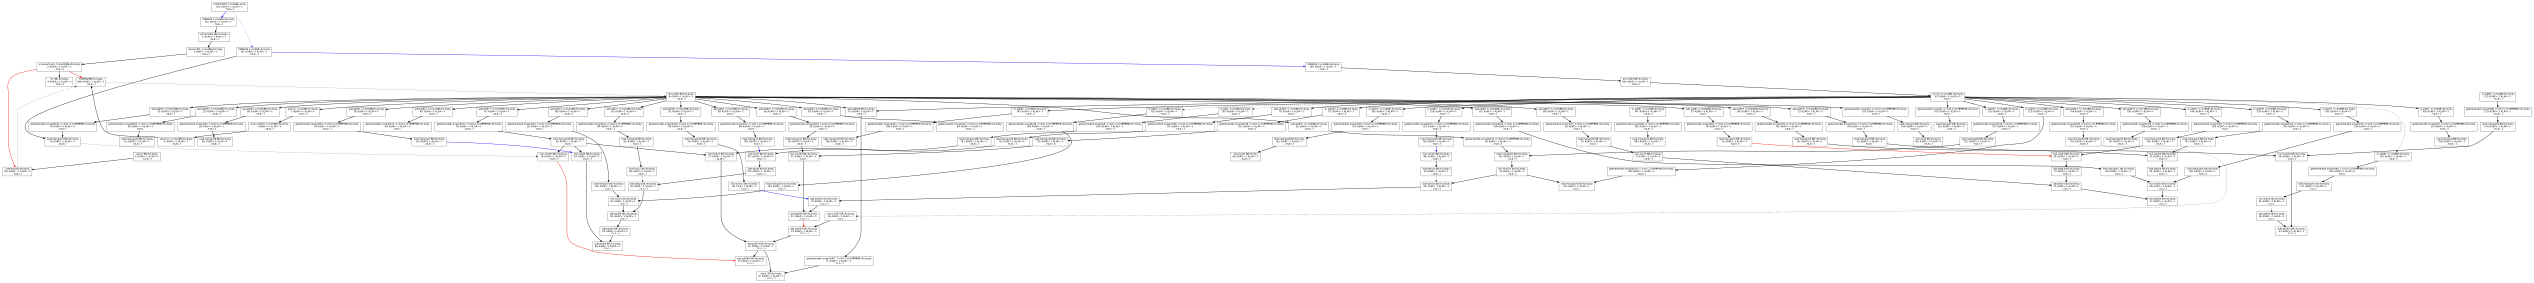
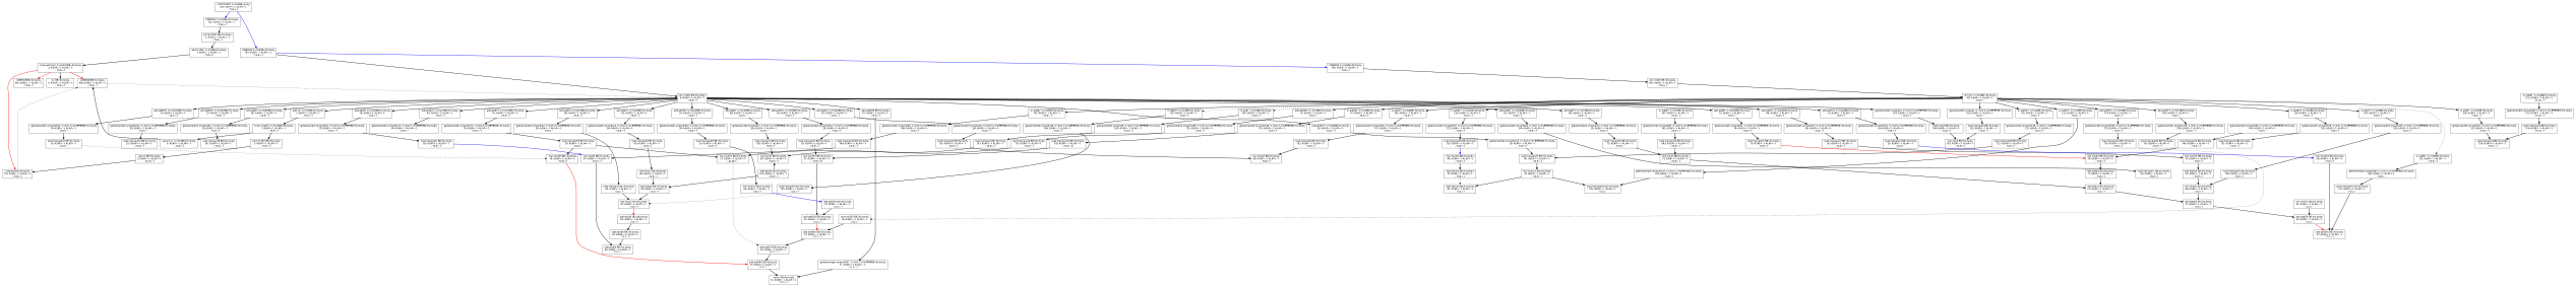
  digraph {
    compound=true
    fontname=Inter
    nslimit=1000.0
    node [color=black fontname=Inter shape=box]
    edge [color=black fontname=Inter style=bold]
    n1 [label=" LOOPSTART C=0x0BB=entry,\n164, ASAP=-1, ALAP=-1,\n, TILE=-1"]
    n2 [label=" CMERGE C=0x0BB=for.body,\n165, ASAP=-1, ALAP=-1,\n, TILE=-1"]
    n3 [label=" CMERGE C=0x0BB=for.body,\n167, ASAP=-1, ALAP=-1,\n, TILE=-1"]
    n4 [label=" CMERGE C=0x0BB=for.body,\n169, ASAP=-1, ALAP=-1,\n, TILE=-1"]
    n5 [label=" phi i.0281 BB=for.body,\n106, ASAP=-1, ALAP=-1,\n, TILE=-1"]
    n6 [label=" phi ijk.0283 BB=for.body,\n0, ASAP=-1, ALAP=-1,\n, TILE=-1"]
    n7 [label=" phi j.0282 BB=for.body,\n4, ASAP=-1, ALAP=-1,\n, TILE=-1"]
    n8 [label=" add inc195  C=0x1BB=for.body,\n1, ASAP=-1, ALAP=-1,\n, TILE=-1"]
    n9 [label=" icmp exitcond  C=0x200BB=for.body,\n2, ASAP=-1, ALAP=-1,\n, TILE=-1"]
+   n10 [label=" CMERGEBB=for.body,\n166, ASAP=-1, ALAP=-1,\n, TILE=-1"]
    n11 [label=" br  BB=for.body,\n3, ASAP=-1, ALAP=-1,\n, TILE=-1"]
    n12 [label=" CMERGEBB=for.body,\n168, ASAP=-1, ALAP=-1,\n, TILE=-1"]
    n13 [label=" CMERGEBB=for.body,\n170, ASAP=-1, ALAP=-1,\n, TILE=-1"]
    n14 [label=" add inc  C=0x1BB=for.body,\n5, ASAP=-1, ALAP=-1,\n, TILE=-1"]
    n15 [label=" add add186 BB=for.body,\n10, ASAP=-1, ALAP=-1,\n, TILE=-1"]
    n16 [label=" add add181  C=0x120BB=for.body,\n13, ASAP=-1, ALAP=-1,\n, TILE=-1"]
    n17 [label=" add add141  C=0xe0BB=for.body,\n33, ASAP=-1, ALAP=-1,\n, TILE=-1"]
    n18 [label=" add add171  C=0x110BB=for.body,\n18, ASAP=-1, ALAP=-1,\n, TILE=-1"]
    n19 [label=" add add161  C=0x100BB=for.body,\n23, ASAP=-1, ALAP=-1,\n, TILE=-1"]
    n20 [label=" add add151  C=0xf0BB=for.body,\n28, ASAP=-1, ALAP=-1,\n, TILE=-1"]
    n21 [label=" add add91  C=0x90BB=for.body,\n58, ASAP=-1, ALAP=-1,\n, TILE=-1"]
    n22 [label=" add add131  C=0xd0BB=for.body,\n38, ASAP=-1, ALAP=-1,\n, TILE=-1"]
    n23 [label=" add add121  C=0xc0BB=for.body,\n43, ASAP=-1, ALAP=-1,\n, TILE=-1"]
    n24 [label=" add add111  C=0xb0BB=for.body,\n48, ASAP=-1, ALAP=-1,\n, TILE=-1"]
    n25 [label=" add add101  C=0xa0BB=for.body,\n53, ASAP=-1, ALAP=-1,\n, TILE=-1"]
    n26 [label=" add add81  C=0x80BB=for.body,\n63, ASAP=-1, ALAP=-1,\n, TILE=-1"]
    n27 [label=" add add71  C=0x70BB=for.body,\n68, ASAP=-1, ALAP=-1,\n, TILE=-1"]
    n28 [label=" add add61  C=0x60BB=for.body,\n73, ASAP=-1, ALAP=-1,\n, TILE=-1"]
    n29 [label=" add add51  C=0x50BB=for.body,\n78, ASAP=-1, ALAP=-1,\n, TILE=-1"]
    n30 [label=" add add41  C=0x40BB=for.body,\n83, ASAP=-1, ALAP=-1,\n, TILE=-1"]
    n31 [label=" add add31  C=0x30BB=for.body,\n88, ASAP=-1, ALAP=-1,\n, TILE=-1"]
    n32 [label=" add add21  C=0x20BB=for.body,\n93, ASAP=-1, ALAP=-1,\n, TILE=-1"]
    n33 [label=" add add11  C=0x10BB=for.body,\n98, ASAP=-1, ALAP=-1,\n, TILE=-1"]
    n34 [label=" getelementptr arrayidx3  C=0x0 C=0xffffffffBB=for.body,\n103, ASAP=-1, ALAP=-1,\n, TILE=-1"]
    n35 [label=" icmp cmp191  C=0x10BB=for.body,\n7, ASAP=-1, ALAP=-1,\n, TILE=-1"]
    n36 [label=" getelementptr arrayidx187  C=0x0 C=0xffffffffBB=for.body,\n11, ASAP=-1, ALAP=-1,\n, TILE=-1"]
    n37 [label=" getelementptr arrayidx182  C=0x0 C=0xffffffffBB=for.body,\n14, ASAP=-1, ALAP=-1,\n, TILE=-1"]
    n38 [label=" getelementptr arrayidx142  C=0x0 C=0xffffffffBB=for.body,\n34, ASAP=-1, ALAP=-1,\n, TILE=-1"]
    n39 [label=" getelementptr arrayidx172  C=0x0 C=0xffffffffBB=for.body,\n19, ASAP=-1, ALAP=-1,\n, TILE=-1"]
    n40 [label=" getelementptr arrayidx162  C=0x0 C=0xffffffffBB=for.body,\n24, ASAP=-1, ALAP=-1,\n, TILE=-1"]
    n41 [label=" getelementptr arrayidx152  C=0x0 C=0xffffffffBB=for.body,\n29, ASAP=-1, ALAP=-1,\n, TILE=-1"]
    n42 [label=" getelementptr arrayidx92  C=0x0 C=0xffffffffBB=for.body,\n59, ASAP=-1, ALAP=-1,\n, TILE=-1"]
    n43 [label=" getelementptr arrayidx132  C=0x0 C=0xffffffffBB=for.body,\n39, ASAP=-1, ALAP=-1,\n, TILE=-1"]
    n44 [label=" getelementptr arrayidx122  C=0x0 C=0xffffffffBB=for.body,\n44, ASAP=-1, ALAP=-1,\n, TILE=-1"]
    n45 [label=" getelementptr arrayidx112  C=0x0 C=0xffffffffBB=for.body,\n49, ASAP=-1, ALAP=-1,\n, TILE=-1"]
    n46 [label=" getelementptr arrayidx102  C=0x0 C=0xffffffffBB=for.body,\n54, ASAP=-1, ALAP=-1,\n, TILE=-1"]
    n47 [label=" getelementptr arrayidx82  C=0x0 C=0xffffffffBB=for.body,\n64, ASAP=-1, ALAP=-1,\n, TILE=-1"]
    n48 [label=" getelementptr arrayidx72  C=0x0 C=0xffffffffBB=for.body,\n69, ASAP=-1, ALAP=-1,\n, TILE=-1"]
    n49 [label=" getelementptr arrayidx62  C=0x0 C=0xffffffffBB=for.body,\n74, ASAP=-1, ALAP=-1,\n, TILE=-1"]
    n50 [label=" getelementptr arrayidx52  C=0x0 C=0xffffffffBB=for.body,\n79, ASAP=-1, ALAP=-1,\n, TILE=-1"]
    n51 [label=" getelementptr arrayidx42  C=0x0 C=0xffffffffBB=for.body,\n84, ASAP=-1, ALAP=-1,\n, TILE=-1"]
    n52 [label=" getelementptr arrayidx32  C=0x0 C=0xffffffffBB=for.body,\n89, ASAP=-1, ALAP=-1,\n, TILE=-1"]
    n53 [label=" getelementptr arrayidx22  C=0x0 C=0xffffffffBB=for.body,\n94, ASAP=-1, ALAP=-1,\n, TILE=-1"]
    n54 [label=" getelementptr arrayidx12  C=0x0 C=0xffffffffBB=for.body,\n99, ASAP=-1, ALAP=-1,\n, TILE=-1"]
-   n55 [label=" load manupa1 BB=for.body,\n104, ASAP=-1, ALAP=-1,\n, TILE=-1"]
+   n55 [label=" load icmp1 BB=for.body,\n104, ASAP=-1, ALAP=-1,\n, TILE=-1"]
    n56 [label=" select j.2  C=0x0BB=for.body,\n6, ASAP=-1, ALAP=-1,\n, TILE=-1"]
+   n57 [label=" zext inc193 BB=for.body,\n8, ASAP=-1, ALAP=-1,\n, TILE=-1"]
    n58 [label=" add i.1 BB=for.body,\n9, ASAP=-1, ALAP=-1,\n, TILE=-1"]
    n59 [label=" store  BB=for.body,\n12, ASAP=-1, ALAP=-1,\n, TILE=-1"]
    n60 [label=" load manupa37 BB=for.body,\n15, ASAP=-1, ALAP=-1,\n, TILE=-1"]
    n61 [label=" mul mul183 BB=for.body,\n16, ASAP=-1, ALAP=-1,\n, TILE=-1"]
    n62 [label=" add add184 BB=for.body,\n17, ASAP=-1, ALAP=-1,\n, TILE=-1"]
    n63 [label=" load manupa29 BB=for.body,\n35, ASAP=-1, ALAP=-1,\n, TILE=-1"]
    n64 [label=" load manupa35 BB=for.body,\n20, ASAP=-1, ALAP=-1,\n, TILE=-1"]
    n65 [label=" mul mul173 BB=for.body,\n21, ASAP=-1, ALAP=-1,\n, ALAP=-1"]
    n66 [label=" add add174 BB=for.body,\n22, ASAP=-1, ALAP=-1,\n, TILE=-1"]
    n67 [label=" load manupa33 BB=for.body,\n25, ASAP=-1, ALAP=-1,\n, TILE=-1"]
    n68 [label=" mul mul163 BB=for.body,\n26, ASAP=-1, ALAP=-1,\n, TILE=-1"]
    n69 [label=" add add164 BB=for.body,\n27, ASAP=-1, ALAP=-1,\n, TILE=-1"]
    n70 [label=" load manupa31 BB=for.body,\n30, ASAP=-1, ALAP=-1,\n, TILE=-1"]
-   n71 [label=" mul mul153 BB=for.body,\n31, ASAP=-1, ALAP=-1,\n, TILE=-1"]
+   n71 [label=" mul mul153 BB=for.body,\n31, ASAP=-1, ALAP=-1,\n, TILE=-6"]
    n72 [label=" add add154 BB=for.body,\n32, ASAP=-1, ALAP=-1,\n, TILE=-1"]
    n73 [label=" load manupa19 BB=for.body,\n60, ASAP=-1, ALAP=-1,\n, TILE=-1"]
    n74 [label=" mul mul93 BB=for.body,\n61, ASAP=-1, ALAP=-1,\n, TILE=-1"]
    n75 [label=" add add94 BB=for.body,\n62, ASAP=-1, ALAP=-1,\n, TILE=-1"]
-   n76 [label=" mul mul143 BB=for.body,\n36, TILE=-1, ALAP=-1,\n, TILE=-1"]
+   n76 [label=" mul mul143 BB=for.body,\n36, ASAP=-1, ALAP=-1,\n, TILE=-1"]
    n77 [label=" add add144 BB=for.body,\n37, ASAP=-1, ALAP=-1,\n, TILE=-1"]
    n78 [label=" load manupa27 BB=for.body,\n40, ASAP=-1, ALAP=-1,\n, TILE=-1"]
    n79 [label=" mul mul133 BB=for.body,\n41, ASAP=-1, ALAP=-1,\n, TILE=-1"]
    n80 [label=" add add134 BB=for.body,\n42, ASAP=-1, ALAP=-1,\n, TILE=-1"]
    n81 [label=" load manupa26 BB=for.body,\n125, ASAP=-1, ALAP=-1,\n, TILE=-1"]
    n82 [label=" mul mul123 BB=for.body,\n46, ASAP=-1, ALAP=-1,\n, TILE=-1"]
    n83 [label=" add add124 BB=for.body,\n47, ASAP=-1, ALAP=-1,\n, TILE=-1"]
    n84 [label=" load manupa23 BB=for.body,\n50, ASAP=-1, ALAP=-1,\n, TILE=-1"]
    n85 [label=" mul mul113 BB=for.body,\n51, ASAP=-1, ALAP=-1,\n, TILE=-1"]
    n86 [label=" add add114 BB=for.body,\n52, ASAP=-1, ALAP=-1,\n, TILE=-1"]
    n87 [label=" load manupa21 BB=for.body,\n53, ASAP=-1, ALAP=-1,\n, TILE=-1"]
    n88 [label=" mul mul303 BB=for.body,\n56, ASAP=-1, ALAP=-1,\n, TILE=-1"]
    n89 [label=" add add104 BB=for.body,\n57, ASAP=-1, ALAP=-1,\n, TILE=-1"]
    n90 [label=" add add167  C=0x11BB=for.body,\n111, ASAP=-1, ALAP=-1,\n, TILE=-1"]
    n91 [label=" getelementptr arrayidx168  C=0x0 C=0xffffffffBB=for.body,\n112, ASAP=-1, ALAP=-1,\n, TILE=-1"]
    n92 [label=" load manupa34 BB=for.body,\n113, ASAP=-1, ALAP=-1,\n, TILE=-1"]
    n93 [label=" add add157  C=0x10BB=for.body,\n114, ASAP=-1, ALAP=-1,\n, TILE=-1"]
    n94 [label=" getelementptr arrayidx158  C=0x0 C=0xffffffffBB=for.body,\n115, ASAP=-1, ALAP=-1,\n, TILE=-1"]
    n95 [label=" load manupa32 BB=for.body,\n116, ASAP=-1, ALAP=-1,\n, TILE=-1"]
    n96 [label=" load manupa17 BB=for.body,\n65, ASAP=-1, ALAP=-1,\n, TILE=-1"]
    n97 [label=" mul mul83 BB=for.body,\n66, ASAP=-1, ALAP=-1,\n, TILE=-1"]
    n98 [label=" add add84 BB=for.body,\n67, ASAP=-1, ALAP=-1,\n, TILE=-1"]
    n99 [label=" load manupa15 BB=for.body,\n70, ASAP=-1, ALAP=-1,\n, TILE=-1"]
    n100 [label=" mul mul73 BB=for.body,\n71, ASAP=-1, ALAP=-1,\n, TILE=-1"]
    n101 [label=" add add74 BB=for.body,\n72, ASAP=-1, ALAP=-1,\n, TILE=-1"]
    n102 [label=" load manupa13 BB=for.body,\n75, ASAP=-1, ALAP=-1,\n, TILE=-1"]
    n103 [label=" mul mul63 BB=for.body,\n76, ASAP=-1, ALAP=-1,\n, TILE=-1"]
    n104 [label=" add add64 BB=for.body,\n77, ASAP=-1, ALAP=-1,\n, TILE=-1"]
    n105 [label=" load manupa11 BB=for.body,\n80, ASAP=-1, ALAP=-1,\n, TILE=-1"]
    n106 [label=" mul mul53 BB=for.body,\n81, ASAP=-1, ALAP=-1,\n, TILE=-1"]
    n107 [label=" add add54 BB=for.body,\n82, ASAP=-1, ALAP=-1,\n, TILE=-1"]
-   n109 [label=" mul mul43 BB=for.for,\n86, ASAP=-1, ALAP=-1,\n, TILE=-1"]
+   n108 [label=" load manupa9 BB=for.body,\n85, ASAP=-1, ALAP=-1,\n, TILE=-1"]
+   n109 [label=" mul mul43 BB=for.body,\n86, ASAP=-1, ALAP=-1,\n, TILE=-1"]
    n110 [label=" add add44 BB=for.body,\n87, ASAP=-1, ALAP=-1,\n, TILE=-1"]
    n111 [label=" load manupa1 BB=for.body,\n90, ASAP=-1, ALAP=-1,\n, TILE=-1"]
    n112 [label=" mul mul33 BB=for.body,\n91, ASAP=-1, ALAP=-1,\n, TILE=-1"]
    n113 [label=" add add34 BB=add.body,\n92, ASAP=-1, ALAP=-1,\n, TILE=-1"]
    n114 [label=" load manupa5 BB=for.body,\n95, ASAP=-1, ALAP=-1,\n, TILE=-1"]
    n115 [label=" mul mul23 BB=for.body,\n96, ASAP=-1, ALAP=-1,\n, TILE=-1"]
    n116 [label=" add add24 BB=for.body,\n97, ASAP=-1, ALAP=-1,\n, TILE=-1"]
    n117 [label=" load manupa3 BB=for.body,\n100, ASAP=-1, ALAP=-1,\n, TILE=-1"]
    n118 [label=" mul mul13 BB=for.body,\n101, ASAP=-1, ALAP=-1,\n, TILE=-1"]
    n119 [label=" add add14 BB=for.body,\n102, ASAP=-1, ALAP=-1,\n, TILE=-1"]
    n120 [label=" mul mul4 BB=for.body,\n105, ASAP=-1, ALAP=-1,\n, TILE=-1"]
    n121 [label=" shl mul  C=0x4BB=for.body,\n107, ASAP=-1, ALAP=-1,\n, TILE=-1"]
    n122 [label=" add add177  C=0x12BB=for.body,\n108, ASAP=-1, ALAP=-1,\n, TILE=-1"]
    n123 [label=" or add147  C=0xfBB=for.body,\n117, ASAP=-1, ALAP=-1,\n, TILE=-1"]
    n124 [label=" or add137  C=0xeBB=for.body,\n120, ASAP=-1, ALAP=-1,\n, TILE=-1"]
    n125 [label=" or add127  C=0xdBB=for.body,\n123, ASAP=-1, ALAP=-1,\n, TILE=-1"]
    n126 [label=" or add117  C=0xcBB=for.body,\n126, ASAP=-1, ALAP=-1,\n, TILE=-1"]
    n127 [label=" or add107  C=0xbBB=for.body,\n129, ASAP=-1, ALAP=-1,\n, TILE=-1"]
    n128 [label=" or add87  C=0x9BB=for.body,\n135, ASAP=-1, ALAP=-1,\n, TILE=-1"]
    n129 [label=" or add77  C=0x8BB=for.body,\n138, ASAP=-1, ALAP=-1,\n, TILE=-1"]
-   n130 [label=" or add57  C=0x6BB=for.body,\n144, ASAP=-1, ALAP=-1,\n, TILE=-1"]
    n131 [label=" or add47  C=0x5BB=for.body,\n147, ASAP=-1, ALAP=-1,\n, TILE=-1"]
    n132 [label=" or add37  C=0x4BB=for.body,\n150, ASAP=-1, ALAP=-1,\n, TILE=-1"]
    n133 [label=" or add27  C=0x3BB=for.body,\n153, ASAP=-1, ALAP=-1,\n, TILE=-1"]
    n134 [label=" or add17  C=0x2BB=for.body,\n156, ASAP=-1, ALAP=-1,\n, TILE=-1"]
    n135 [label=" or add7  C=0x1BB=for.body,\n159, ASAP=-1, ALAP=-1,\n, TILE=-1"]
    n136 [label=" getelementptr arrayidx  C=0x0 C=0xffffffffBB=for.body,\n162, ASAP=-1, ALAP=-1,\n, TILE=-1"]
    n137 [label=" getelementptr arrayidx178  C=0x0 C=0xffffffffBB=for.body,\n109, ASAP=-1, ALAP=-1,\n, TILE=-1"]
    n138 [label=" getelementptr arrayidx148  C=0x0 C=0xffffffffBB=for.body,\n118, ASAP=-1, ALAP=-1,\n, TILE=-1"]
    n139 [label=" getelementptr arrayidx138  C=0x0 C=0xffffffffBB=for.body,\n121, ASAP=-1, ALAP=-1,\n, TILE=-1"]
    n140 [label=" getelementptr arrayidx128  C=0x0 C=0xffffffffBB=for.body,\n124, ASAP=-1, ALAP=-1,\n, TILE=-1"]
    n141 [label=" getelementptr arrayidx118  C=0x0 C=0xffffffffBB=for.body,\n127, ASAP=-1, ALAP=-1,\n, TILE=-1"]
    n142 [label=" getelementptr arrayidx108  C=0x0 C=0xffffffffBB=for.body,\n130, ASAP=-1, ALAP=-1,\n, TILE=-1"]
    n143 [label=" or add97  C=0xaBB=for.body,\n132, ASAP=-1, ALAP=-1,\n, TILE=-1"]
    n144 [label=" getelementptr arrayidx98  C=0x0 C=0xffffffffBB=for.body,\n133, ASAP=-1, ALAP=-1,\n, TILE=-1"]
    n145 [label=" getelementptr arrayidx88  C=0x0 C=0xffffffffBB=for.body,\n136, ASAP=-1, ALAP=-1,\n, TILE=-1"]
    n146 [label=" getelementptr arrayidx78  C=0x0 C=0xffffffffBB=for.body,\n139, ASAP=-1, ALAP=-1,\n, TILE=-1"]
    n147 [label=" or add67  C=0x7BB=for.body,\n141, ASAP=-1, ALAP=-1,\n, TILE=-1"]
    n148 [label=" getelementptr arrayidx68  C=0x0 C=0xffffffffBB=for.body,\n142, ASAP=-1, ALAP=-1,\n, TILE=-1"]
    n149 [label=" getelementptr arrayidx58  C=0x0 C=0xffffffffBB=for.body,\n145, ASAP=-1, ALAP=-1,\n, TILE=-1"]
    n150 [label=" getelementptr arrayidx48  C=0x0 C=0xffffffffBB=for.body,\n148, ASAP=-1, ALAP=-1,\n, TILE=-1"]
    n151 [label=" getelementptr arrayidx38  C=0x0 C=0xffffffffBB=for.body,\n151, ASAP=-1, ALAP=-1,\n, TILE=-1"]
    n152 [label=" getelementptr arrayidx28  C=0x0 C=0xffffffffBB=for.body,\n154, ASAP=-1, ALAP=-1,\n, TILE=-1"]
    n153 [label=" getelementptr arrayidx18  C=0x0 C=0xffffffffBB=for.body,\n157, ASAP=-1, ALAP=-1,\n, TILE=-1"]
    n154 [label=" getelementptr arrayidx8  C=0x0 C=0xffffffffBB=for.body,\n160, ASAP=-1, ALAP=-1,\n, TILE=-1"]
    n155 [label=" load manupa0 BB=for.body,\n133, ASAP=-1, ALAP=-1,\n, TILE=-1"]
    n156 [label=" load manupa36 BB=for.body,\n110, ASAP=-1, ALAP=-1,\n, TILE=-1"]
    n157 [label=" load manupa30 BB=for.body,\n119, ASAP=-1, ALAP=-1,\n, TILE=-6"]
    n158 [label=" load manupa28 BB=for.body,\n122, ASAP=-1, ALAP=-1,\n, TILE=-1"]
    n159 [label=" load manupa24 BB=for.body,\n128, ASAP=-1, ALAP=-1,\n, TILE=-1"]
    n160 [label=" load manupa22 BB=for.body,\n131, ASAP=-1, ALAP=-1,\n, TILE=-1"]
    n161 [label=" load manupa20 BB=for.body,\n134, ASAP=-1, ALAP=-1,\n, TILE=-1"]
    n162 [label=" load manupa18 BB=for.body,\n137, ASAP=-1, ALAP=-1,\n, TILE=-1"]
    n163 [label=" load manupa16 BB=for.body,\n140, ASAP=-1, ALAP=-1,\n, TILE=-1"]
    n164 [label=" load manupa14 BB=for.body,\n843, ASAP=-1, ALAP=-1,\n, TILE=-1"]
    n165 [label=" load manupa12 BB=for.body,\n146, ASAP=-1, ALAP=-1,\n, TILE=-1"]
    n166 [label=" load manupa10 BB=for.body,\n149, ASAP=-1, ALAP=-1,\n, TILE=-1"]
    n167 [label=" load manupa8 BB=for.body,\n152, ASAP=-1, ALAP=-1,\n, TILE=-1"]
    n168 [label=" load manupa6 BB=for.body,\n155, ASAP=-1, ALAP=-1,\n, TILE=-1"]
    n169 [label=" load manupa4 BB=for.body,\n158, ASAP=-1, ALAP=-1,\n, TILE=-1"]
    n170 [label=" load manupa2 BB=for.body,\n161, ASAP=-1, ALAP=-1,\n, TILE=-1"]
    n1 -> n2 [color=blue]
-   n1 -> n3 [color=blue style=dashed]
+   n1 -> n3 [color=blue]
    n2 -> n6
    n3 -> n4 [color=blue]
-   n3 -> n60
+   n3 -> n7
    n4 -> n5
    n5 -> n121
    n6 -> n8
    n7 -> n14
    n7 -> n15
    n7 -> n16
    n7 -> n17
    n7 -> n18
    n7 -> n19
    n7 -> n20
    n7 -> n21
    n7 -> n22
    n7 -> n23
    n7 -> n24
    n7 -> n25
    n7 -> n26
    n7 -> n27
    n7 -> n28
    n7 -> n29
    n7 -> n30
    n7 -> n31
    n7 -> n32
    n7 -> n33
    n7 -> n34
    n8 -> n9
+   n9 -> n10 [color=red]
    n9 -> n11
    n9 -> n12 [color=red]
    n9 -> n13 [color=red]
    n12 -> n7 [style=dashed]
    n13 -> n12 [style=dashed]
    n14 -> n35
    n15 -> n36
    n16 -> n37
    n17 -> n38
    n18 -> n39
    n19 -> n40
    n20 -> n41
    n21 -> n42
    n22 -> n43
    n23 -> n44
    n24 -> n45
    n25 -> n46
    n26 -> n47
    n27 -> n48
    n28 -> n49
    n29 -> n50
    n30 -> n51
    n31 -> n52
    n32 -> n53
    n33 -> n54
    n34 -> n55
    n35 -> n56
+   n35 -> n57
    n36 -> n59
    n37 -> n60
    n38 -> n63
    n39 -> n64
    n40 -> n67
    n41 -> n70
    n42 -> n73
    n43 -> n78
    n45 -> n84
    n46 -> n87
    n47 -> n96
    n48 -> n99
    n49 -> n102
    n50 -> n105
+   n51 -> n108
    n52 -> n111
    n53 -> n114
    n54 -> n117
    n55 -> n120
    n56 -> n12
+   n57 -> n58
    n58 -> n13
    n60 -> n61 [style=dashed]
    n61 -> n62 [color=red]
-   n66 -> n59
+   n62 -> n59
    n63 -> n76
    n64 -> n61
    n64 -> n65
-   n65 -> n66
+   n65 -> n66 [style=dashed]
    n66 -> n62
    n68 -> n69
    n69 -> n66
    n70 -> n71
    n71 -> n72
    n72 -> n69 [color=red]
-   n74 -> n75 [style=dashed]
-   n75 -> n89
+   n74 -> n75
+   n75 -> n89 [color=red]
    n76 -> n77 [color=blue]
    n77 -> n72
    n78 -> n79
    n79 -> n80
    n79 -> n81
-   n80 -> n77
    n82 -> n83
    n83 -> n80 [style=dashed]
    n84 -> n85
    n85 -> n86
-   n87 -> n88
+   n87 -> n88 [color=blue]
    n88 -> n89
    n90 -> n91
    n91 -> n92
    n92 -> n65
    n93 -> n94
    n94 -> n95
    n95 -> n68 [style=dashed]
-   n96 -> n97
+   n86 -> n97
    n97 -> n98
+   n98 -> n75
    n99 -> n100
    n100 -> n101
    n101 -> n98
    n102 -> n103 [color=red]
    n103 -> n104
    n104 -> n101
    n105 -> n106 [color=blue]
    n106 -> n107
+   n108 -> n109
    n110 -> n107
    n111 -> n112
-   n112 -> n113
+   n112 -> n113 [color=red]
    n113 -> n110
    n114 -> n115
-   n115 -> n116 [style=dashed]
-   n116 -> n113
-   n117 -> n118 [color=blue]
-   n118 -> n119
+   n115 -> n116
+   n116 -> n112
+   n117 -> n118
+   n119 -> n118
    n119 -> n116
-   n121 -> n15
    n121 -> n90
    n121 -> n93
    n121 -> n122
    n121 -> n123
    n121 -> n124
    n121 -> n125
    n121 -> n126
    n121 -> n127
    n121 -> n128 [style=dashed]
    n121 -> n129
-   n121 -> n130
    n121 -> n131
    n121 -> n132
    n121 -> n133 [style=dashed]
    n121 -> n134
    n121 -> n135 [style=dashed]
    n121 -> n136
    n122 -> n137
    n123 -> n138
    n124 -> n139
    n125 -> n140
    n126 -> n141
    n127 -> n142
    n128 -> n145
    n129 -> n146
-   n130 -> n149
    n131 -> n150
    n132 -> n151
    n133 -> n152
    n134 -> n153
    n135 -> n154
    n136 -> n155
    n137 -> n156
    n138 -> n157
    n139 -> n158
    n140 -> n81
    n141 -> n159
    n142 -> n160
    n143 -> n144
    n144 -> n161
    n145 -> n162
    n146 -> n163
    n147 -> n148
    n148 -> n164
    n149 -> n165
    n150 -> n166
    n151 -> n167
    n152 -> n168
    n153 -> n169
    n154 -> n170
+   n155 -> n120
    n157 -> n71
    n158 -> n78
    n159 -> n82 [color=blue]
-   n160 -> n85
-   n161 -> n88
-   n162 -> n74
+   n161 -> n169
+   n162 -> n89
    n163 -> n97
+   n164 -> n100
    n165 -> n103
-   n64 -> n106
+   n166 -> n106
    n167 -> n109
-   n168 -> n112
+   n168 -> n112 [style=dashed]
    n170 -> n118
  }
